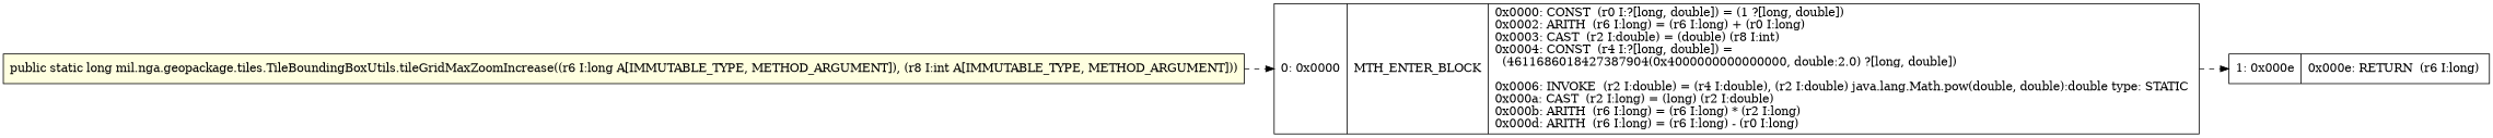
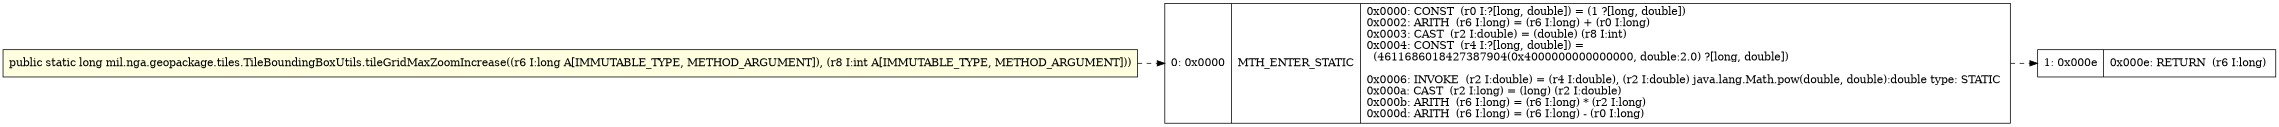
  digraph {
    rankdir=LR
    node [shape=record style=filled fillcolor=white]
    edge [style=dashed]
-   n1 [label="{0\:\ 0x0000|MTH_ENTER_BLOCK\l|0x0000: CONST  (r0 I:?[long, double]) = (1 ?[long, double]) \l0x0002: ARITH  (r6 I:long) = (r6 I:long) + (r0 I:long) \l0x0003: CAST  (r2 I:double) = (double) (r8 I:int) \l0x0004: CONST  (r4 I:?[long, double]) = \l  (4611686018427387904(0x4000000000000000, double:2.0) ?[long, double])\l \l0x0006: INVOKE  (r2 I:double) = (r4 I:double), (r2 I:double) java.lang.Math.pow(double, double):double type: STATIC \l0x000a: CAST  (r2 I:long) = (long) (r2 I:double) \l0x000b: ARITH  (r6 I:long) = (r6 I:long) * (r2 I:long) \l0x000d: ARITH  (r6 I:long) = (r6 I:long) \- (r0 I:long) \l}"]
+   n1 [label="{0\:\ 0x0000|MTH_ENTER_STATIC\l|0x0000: CONST  (r0 I:?[long, double]) = (1 ?[long, double]) \l0x0002: ARITH  (r6 I:long) = (r6 I:long) + (r0 I:long) \l0x0003: CAST  (r2 I:double) = (double) (r8 I:int) \l0x0004: CONST  (r4 I:?[long, double]) = \l  (4611686018427387904(0x4000000000000000, double:2.0) ?[long, double])\l \l0x0006: INVOKE  (r2 I:double) = (r4 I:double), (r2 I:double) java.lang.Math.pow(double, double):double type: STATIC \l0x000a: CAST  (r2 I:long) = (long) (r2 I:double) \l0x000b: ARITH  (r6 I:long) = (r6 I:long) * (r2 I:long) \l0x000d: ARITH  (r6 I:long) = (r6 I:long) \- (r0 I:long) \l}"]
    n2 [label="{1\:\ 0x000e|0x000e: RETURN  (r6 I:long) \l}"]
    n3 [label="{public static long mil.nga.geopackage.tiles.TileBoundingBoxUtils.tileGridMaxZoomIncrease((r6 I:long A[IMMUTABLE_TYPE, METHOD_ARGUMENT]), (r8 I:int A[IMMUTABLE_TYPE, METHOD_ARGUMENT])) }" fillcolor=lightyellow]
    n1 -> n2
    n3 -> n1
  }
